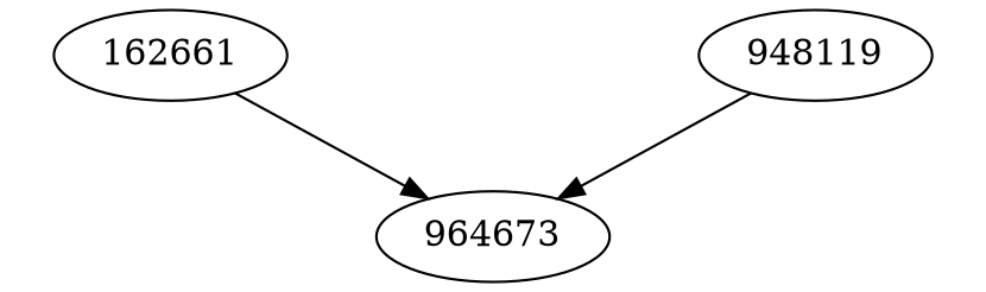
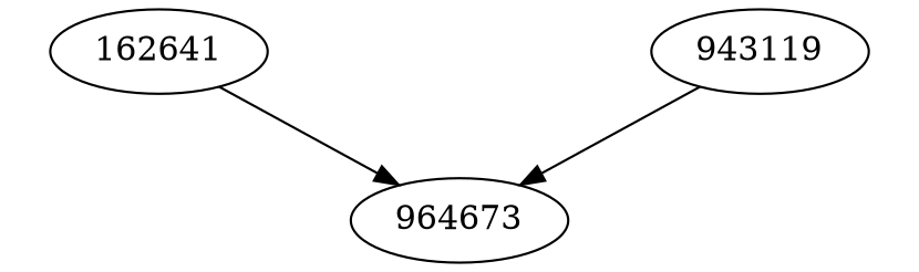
  digraph {
    null162641 [style=invis]
-   162641 [label=162661]
+   162641
    964673
-   948119
+   948119 [label=943119]
    null948119 [style=invis]
    162641 -> null162641 [style=invis weight=100]
    162641 -> 964673
    948119 -> 964673
    948119 -> null948119 [style=invis weight=100]
  }
